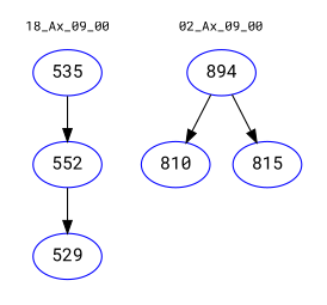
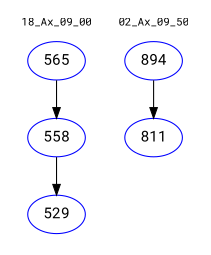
  digraph {
    fontname="Roboto Mono"
    node [color=blue fontname="Roboto Mono"]
    edge [color=black fontname="Roboto Mono"]
-   n1 [label=552]
+   n1 [label=558]
    n2 [label=529]
-   n3 [label=535]
+   n3 [label=565]
    n4 [label=894]
-   n5 [label=810]
-   n6 [label=815]
+   n6 [label=811]
    subgraph cluster_1 {
      color=white
      fontsize=10
      label="18_Ax_09_00"
      n1
      n2
      n3
    }
    subgraph cluster_2 {
      color=white
      fontsize=10
-     label="02_Ax_09_00"
+     label="02_Ax_09_50"
      n4
-     n5
      n6
    }
    n1 -> n2
    n3 -> n1
-   n4 -> n5
    n4 -> n6
  }
